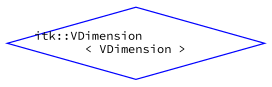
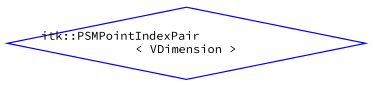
  digraph {
    rankdir=LR
    fontname="Source Code Pro"
-   n1 [color=blue fillcolor=white fontname="Source Code Pro" fontsize=10 height=0.2 label="itk::VDimension\l\< VDimension \>" shape=diamond style=filled width=0.4]
+   n1 [color=blue fillcolor=white fontname="Source Code Pro" fontsize=10 height=0.2 label="itk::PSMPointIndexPair\l\< VDimension \>" shape=diamond style=filled width=0.4]
  }
